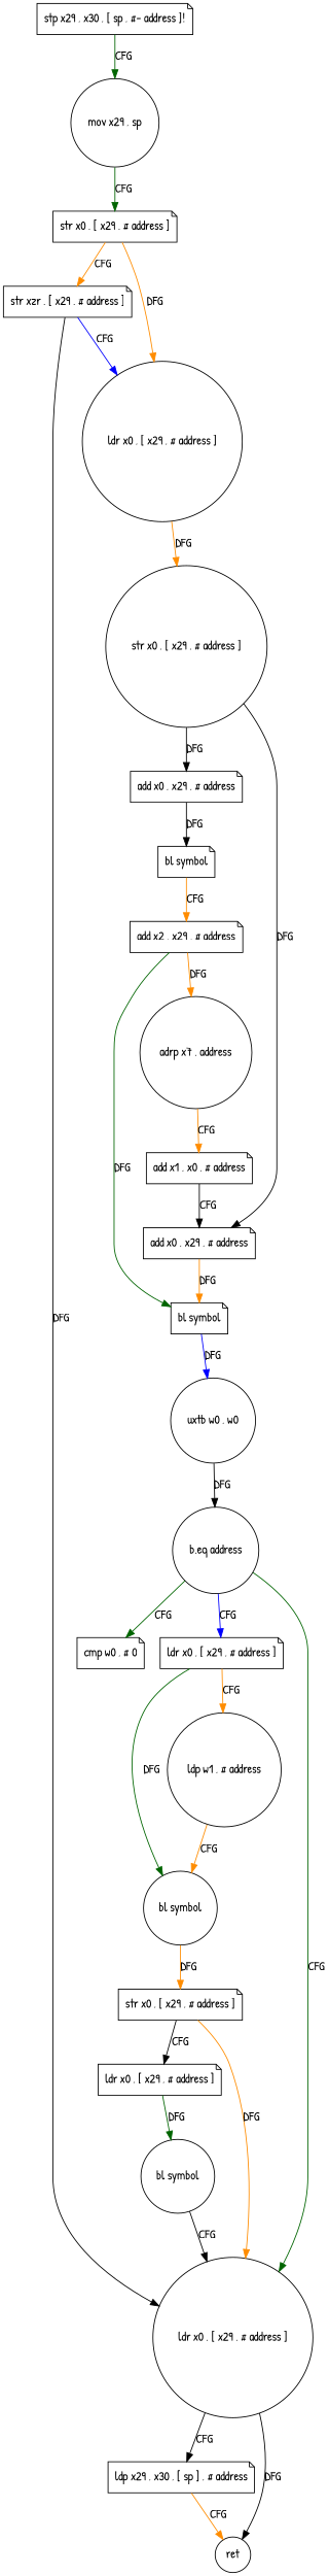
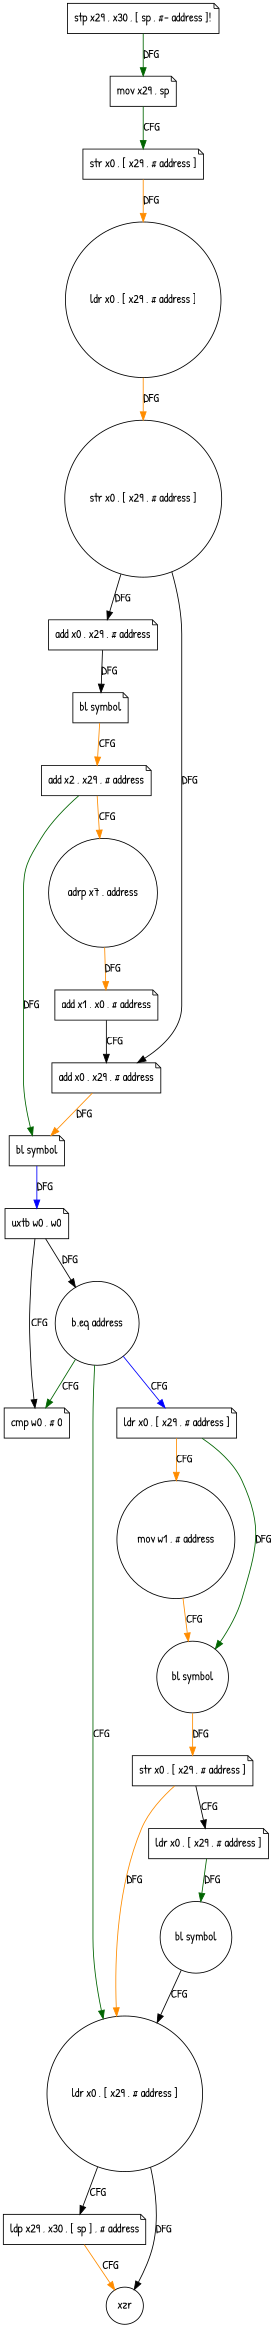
  digraph {
    fontname="Patrick Hand"
    node [fontname="Patrick Hand" shape=note]
    edge [color=darkorange fontname="Patrick Hand"]
    n1 [label="stp x29 , x30 , [ sp , #- address ]!"]
-   n2 [label="mov x29 , sp" shape=circle]
+   n2 [label="mov x29 , sp"]
    n3 [label="str x0 , [ x29 , # address ]"]
-   n4 [label="str xzr , [ x29 , # address ]"]
    n5 [label="ldr x0 , [ x29 , # address ]" shape=circle]
    n6 [label="ldr x0 , [ x29 , # address ]" shape=circle]
    n7 [label="str x0 , [ x29 , # address ]" shape=circle]
    n8 [label="ldp x29 , x30 , [ sp ] , # address"]
-   n9 [label=ret shape=circle]
+   n9 [label=xzr shape=circle]
    n10 [label="add x0 , x29 , # address"]
    n11 [label="add x0 , x29 , # address"]
    n12 [label="bl symbol"]
    n13 [label="bl symbol"]
    n14 [label="add x2 , x29 , # address"]
    n15 [label="adrp x7 , address" shape=circle]
    n16 [label="add x1 , x0 , # address"]
-   n17 [label="uxtb w0 , w0" shape=circle]
+   n17 [label="uxtb w0 , w0"]
    n18 [label="cmp w0 , # 0"]
    n19 [label="b.eq address" shape=circle]
    n20 [label="ldr x0 , [ x29 , # address ]"]
-   n21 [label="ldp w1 , # address" shape=circle]
+   n21 [label="mov w1 , # address" shape=circle]
    n22 [label="bl symbol" shape=circle]
    n23 [label="str x0 , [ x29 , # address ]"]
    n24 [label="ldr x0 , [ x29 , # address ]"]
    n25 [label="bl symbol" shape=circle]
-   n1 -> n2 [color=darkgreen label=CFG]
+   n1 -> n2 [color=darkgreen label=DFG]
    n2 -> n3 [color=darkgreen label=CFG]
-   n3 -> n4 [label=CFG]
    n3 -> n5 [label=DFG]
-   n4 -> n5 [color=blue label=CFG]
-   n4 -> n6 [color=black label=DFG]
    n5 -> n7 [label=DFG]
    n6 -> n8 [color=black label=CFG]
    n6 -> n9 [color=black label=DFG]
    n7 -> n10 [color=black label=DFG]
    n7 -> n11 [color=black label=DFG]
    n8 -> n9 [label=CFG]
    n10 -> n12 [color=black label=DFG]
    n11 -> n13 [label=DFG]
    n12 -> n14 [label=CFG]
    n13 -> n17 [color=blue label=DFG]
    n14 -> n13 [color=darkgreen label=DFG]
-   n14 -> n15 [label=DFG]
-   n15 -> n16 [label=CFG]
+   n14 -> n15 [label=CFG]
+   n15 -> n16 [label=DFG]
    n16 -> n11 [color=black label=CFG]
+   n17 -> n18 [color=black label=CFG]
    n17 -> n19 [color=black label=DFG]
    n19 -> n6 [color=darkgreen label=CFG]
    n19 -> n18 [color=darkgreen label=CFG]
    n19 -> n20 [color=blue label=CFG]
    n20 -> n21 [label=CFG]
    n20 -> n22 [color=darkgreen label=DFG]
    n21 -> n22 [label=CFG]
    n22 -> n23 [label=DFG]
    n23 -> n6 [label=DFG]
    n23 -> n24 [color=black label=CFG]
    n24 -> n25 [color=darkgreen label=DFG]
    n25 -> n6 [color=black label=CFG]
  }
